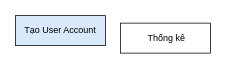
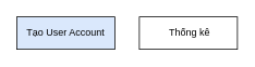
  <mxCell id="0" />
  <mxCell id="1" parent="0" />
  <mxCell id="2" value="Tạo User Account" style="rounded=0;whiteSpace=wrap;html=1;fillColor=#dae8fc;" parent="1" vertex="1"><mxGeometry x="20" y="20" width="120" height="40" as="geometry" /></mxCell>
- <mxCell id="3" value="&amp;nbsp;Thống kê" style="rounded=0;whiteSpace=wrap;html=1;" vertex="1" parent="1"><mxGeometry x="160" y="30" width="120" height="40" as="geometry" /></mxCell>
+ <mxCell id="3" value="&amp;nbsp;Thống kê" style="rounded=0;whiteSpace=wrap;html=1;" vertex="1" parent="1"><mxGeometry x="170" y="20" width="120" height="40" as="geometry" /></mxCell>
